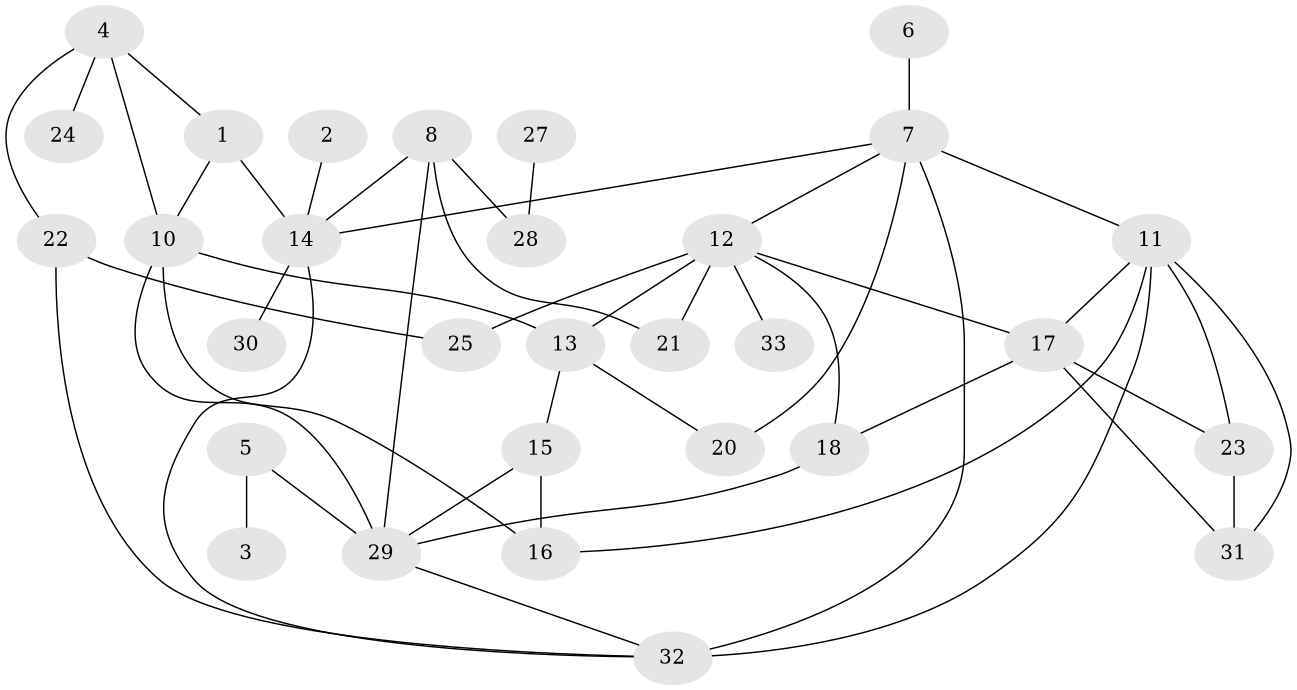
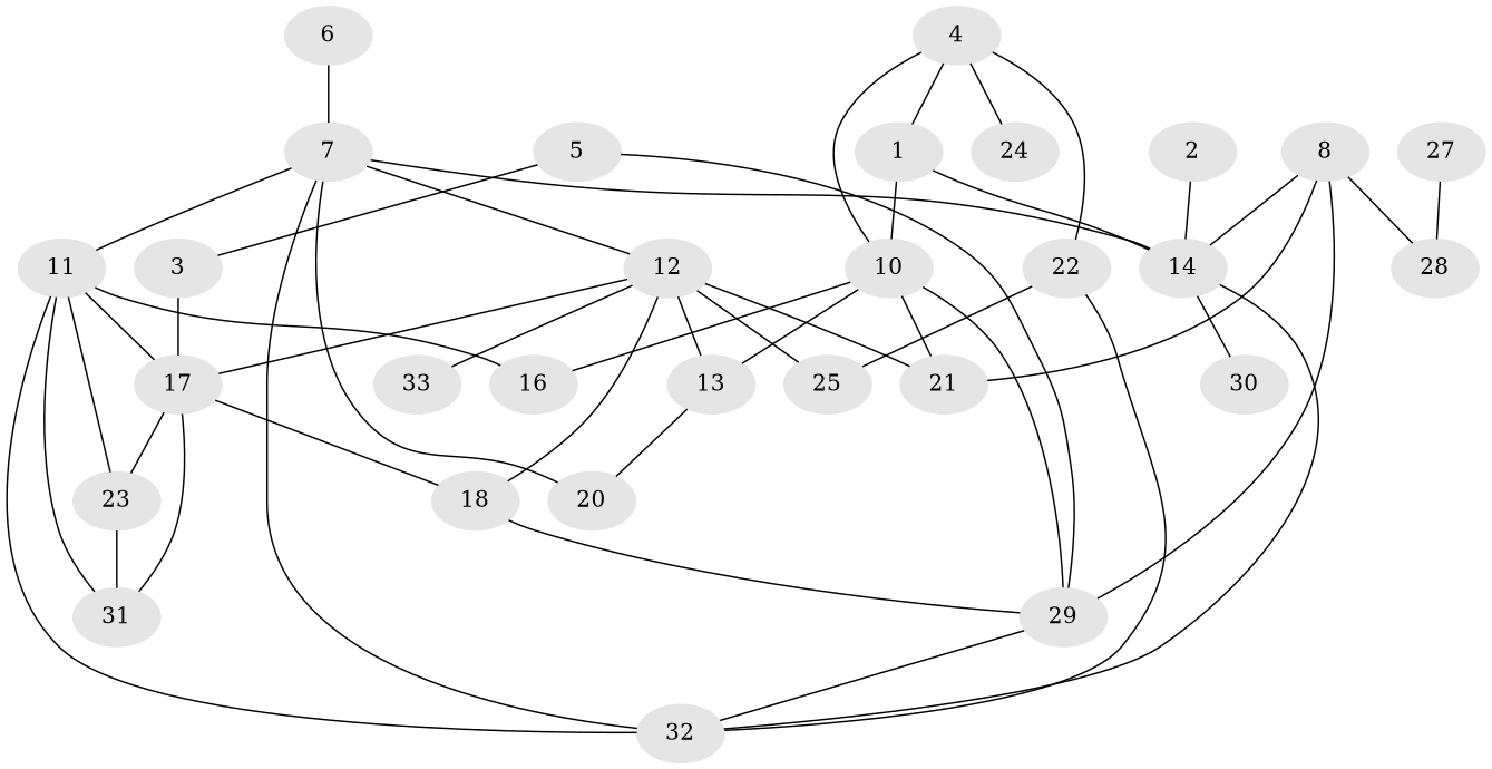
  graph {
    node [color=gray90 style=filled]
    edge [weight=1.0]
    2
    14
    32
    30
    3
    17
    23
    31
    18
    n10 [label=1]
    4
    10
    22
    24
    29
    13
    16
    21
    25
    5
    6
    7
    11
    12
    20
    33
    8
    28
-   15
    27
    2 -- 14
    14 -- 32
    14 -- 30
+   3 -- 17
    17 -- 23
    17 -- 31
    17 -- 18
    23 -- 31
    18 -- 29
    n10 -- 14 [weight=2.0]
    n10 -- 10
    4 -- n10
    4 -- 10
    4 -- 22
    4 -- 24
    10 -- 29 [weight=2.0]
    10 -- 13
    10 -- 16
+   10 -- 21
    22 -- 32
    22 -- 25
    29 -- 32
    13 -- 20
-   13 -- 15
    5 -- 3 [weight=2.0]
    5 -- 29 [weight=2.0]
    6 -- 7
    7 -- 14 [weight=2.0]
    7 -- 32 [weight=2.0]
    7 -- 11
    7 -- 12
    7 -- 20 [weight=2.0]
    11 -- 32
    11 -- 17
    11 -- 23
    11 -- 31
    11 -- 16
    12 -- 17
    12 -- 18
    12 -- 13
    12 -- 21
    12 -- 25 [weight=2.0]
    12 -- 33
    8 -- 14
    8 -- 29 [weight=2.0]
    8 -- 21
    8 -- 28
-   15 -- 29
-   15 -- 16
    27 -- 28
  }
